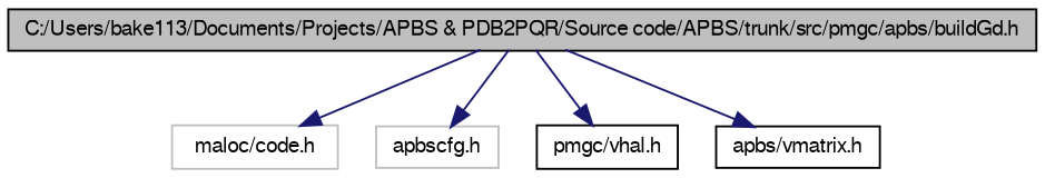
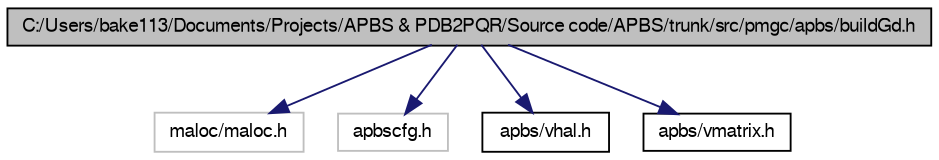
  digraph {
    node [color=black fillcolor=white fontname=FreeSans fontsize=10 shape=record style=filled]
    edge [color=midnightblue fontname=FreeSans fontsize=10 labelfontname=FreeSans labelfontsize=10 style=solid]
    n1 [fillcolor=grey75 fontcolor=black height=0.2 label="C:/Users/bake113/Documents/Projects/APBS & PDB2PQR/Source code/APBS/trunk/src/pmgc/apbs/buildGd.h" width=0.4]
-   n2 [color=grey75 height=0.2 label="maloc/code.h" width=0.4]
+   n2 [color=grey75 height=0.2 label="maloc/maloc.h" width=0.4]
    n3 [color=grey75 height=0.2 label="apbscfg.h" width=0.4]
-   n4 [height=0.2 label="pmgc/vhal.h" width=0.4]
+   n4 [height=0.2 label="apbs/vhal.h" width=0.4]
    n5 [height=0.2 label="apbs/vmatrix.h" width=0.4]
    n1 -> n2
    n1 -> n3
    n1 -> n4
    n1 -> n5
  }
